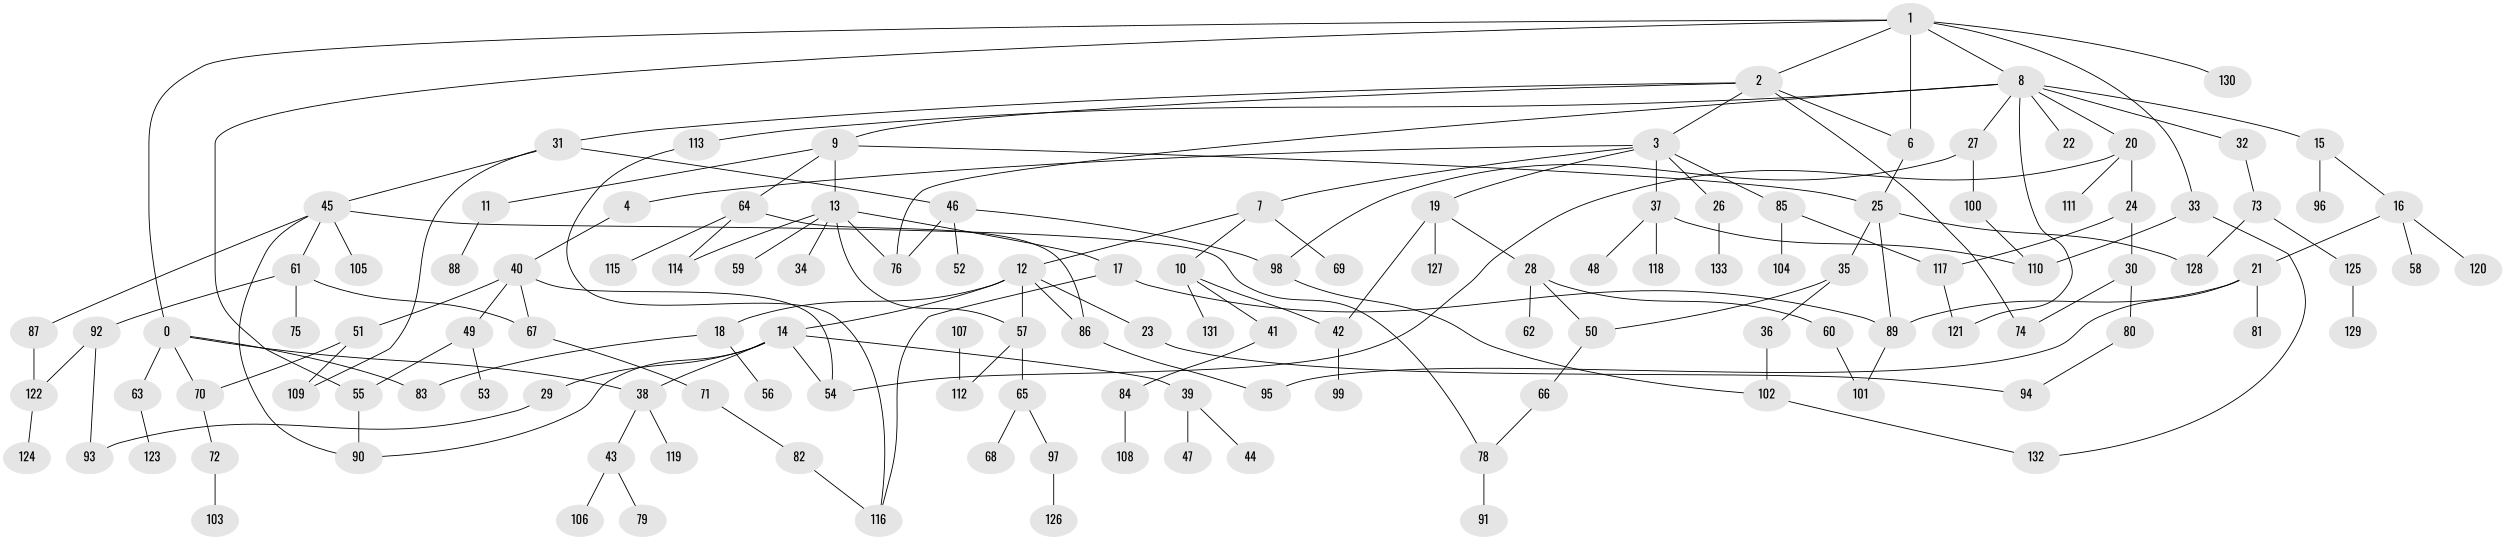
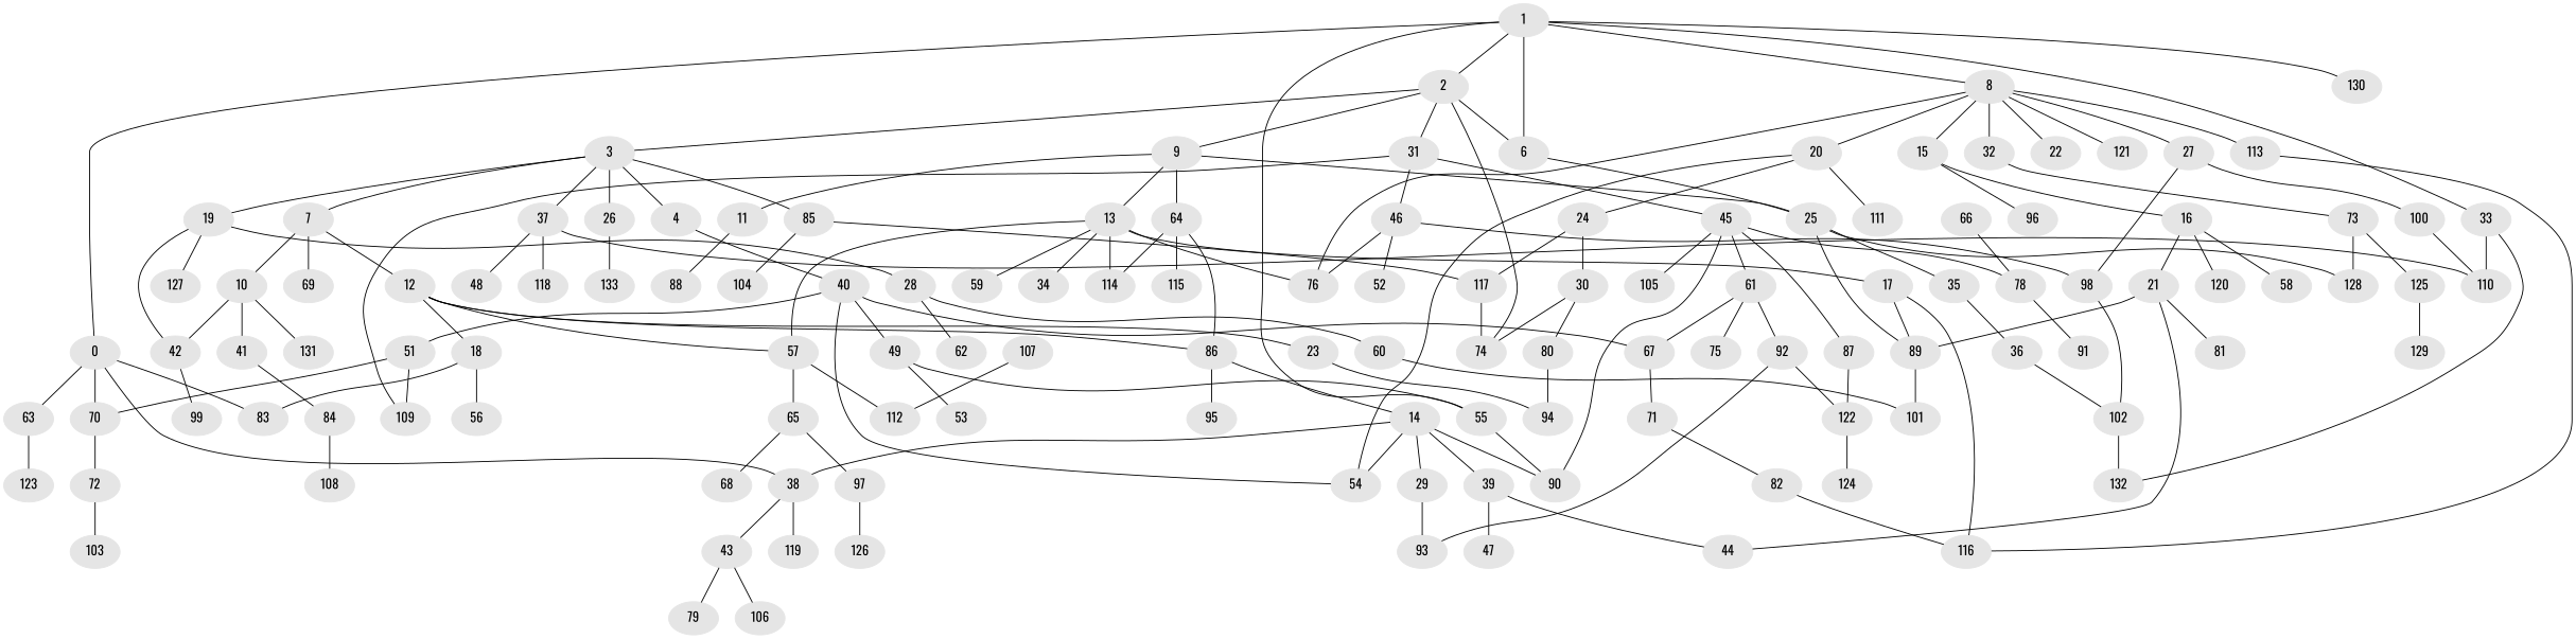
  graph {
    fontname=Oswald
    node [color=gray90 fontname=Oswald style=filled]
    edge [fontname=Oswald]
    1
    2
    n3 [label=0]
    6
    8
    33
    55
    130
    3
    9
    31
    74
    38
    63
    70
    83
    25
    15
    20
    22
    27
    32
    76
    113
    121
    110
    132
    90
    4
    7
    19
    26
    37
    85
    11
    13
    64
    45
    46
    109
    40
    10
    12
    69
    42
    28
    127
    133
    48
    118
    117
    104
    54
    49
    51
    67
    43
    119
    123
    72
    89
    35
    128
    41
    131
    14
    18
    23
    57
    86
    16
    96
    24
    111
    98
    100
    73
    116
    88
    17
    34
    59
    114
    115
    84
    99
    29
    39
    56
    94
    65
    112
    95
    93
    44
    47
    21
    58
    120
    81
    101
-   50
    60
    62
    30
    80
    36
    102
    66
    107
    61
    78
    87
    105
    52
    125
    79
    106
    53
    71
    108
    75
    92
    91
    122
    68
    97
    126
    82
    103
    129
    124
    1 -- 2
    1 -- n3
    1 -- 6
    1 -- 8
    1 -- 33
    1 -- 55
    1 -- 130
    2 -- 6
    2 -- 3
    2 -- 9
    2 -- 31
    2 -- 74
    n3 -- 38
    n3 -- 63
    n3 -- 70
    n3 -- 83
    6 -- 25
    8 -- 15
    8 -- 20
    8 -- 22
    8 -- 27
    8 -- 32
    8 -- 76
    8 -- 113
    8 -- 121
    33 -- 110
    33 -- 132
    55 -- 90
    3 -- 4
    3 -- 7
    3 -- 19
    3 -- 26
    3 -- 37
    3 -- 85
    9 -- 25
    9 -- 11
    9 -- 13
    9 -- 64
    31 -- 45
    31 -- 46
    31 -- 109
    38 -- 43
    38 -- 119
    63 -- 123
    70 -- 72
    25 -- 89
    25 -- 35
    25 -- 128
    15 -- 16
    15 -- 96
    20 -- 54
    20 -- 24
    20 -- 111
    27 -- 98
    27 -- 100
    32 -- 73
    113 -- 116
    4 -- 40
    7 -- 10
    7 -- 12
    7 -- 69
    19 -- 42
    19 -- 28
    19 -- 127
    26 -- 133
    37 -- 110
    37 -- 48
    37 -- 118
    85 -- 117
    85 -- 104
    11 -- 88
    13 -- 76
    13 -- 57
    13 -- 17
    13 -- 34
    13 -- 59
    13 -- 114
    64 -- 86
    64 -- 114
    64 -- 115
    45 -- 90
    45 -- 61
    45 -- 78
    45 -- 87
    45 -- 105
    46 -- 76
    46 -- 98
    46 -- 52
    40 -- 54
    40 -- 49
    40 -- 51
    40 -- 67
    10 -- 42
    10 -- 41
    10 -- 131
-   12 -- 14
+   86 -- 14
    12 -- 18
    12 -- 23
    12 -- 57
    12 -- 86
    42 -- 99
-   28 -- 50
    28 -- 60
    28 -- 62
-   117 -- 121
+   117 -- 74
    49 -- 55
    49 -- 53
    51 -- 70
    51 -- 109
    67 -- 71
    43 -- 79
    43 -- 106
    72 -- 103
    89 -- 101
-   35 -- 50
    35 -- 36
    41 -- 84
    14 -- 38
    14 -- 90
    14 -- 54
    14 -- 29
    14 -- 39
    18 -- 83
    18 -- 56
    23 -- 94
    57 -- 65
    57 -- 112
    86 -- 95
    16 -- 21
    16 -- 58
    16 -- 120
    24 -- 117
    24 -- 30
    98 -- 102
    100 -- 110
    73 -- 128
    73 -- 125
    17 -- 89
    17 -- 116
    84 -- 108
    29 -- 93
    39 -- 44
    39 -- 47
    65 -- 68
    65 -- 97
    21 -- 89
-   21 -- 95
+   21 -- 44
    21 -- 81
-   50 -- 66
    60 -- 101
    30 -- 74
    30 -- 80
    80 -- 94
    36 -- 102
    102 -- 132
    66 -- 78
    107 -- 112
    61 -- 67
    61 -- 75
    61 -- 92
    78 -- 91
    87 -- 122
    125 -- 129
    71 -- 82
    92 -- 93
    92 -- 122
    122 -- 124
    97 -- 126
    82 -- 116
  }
